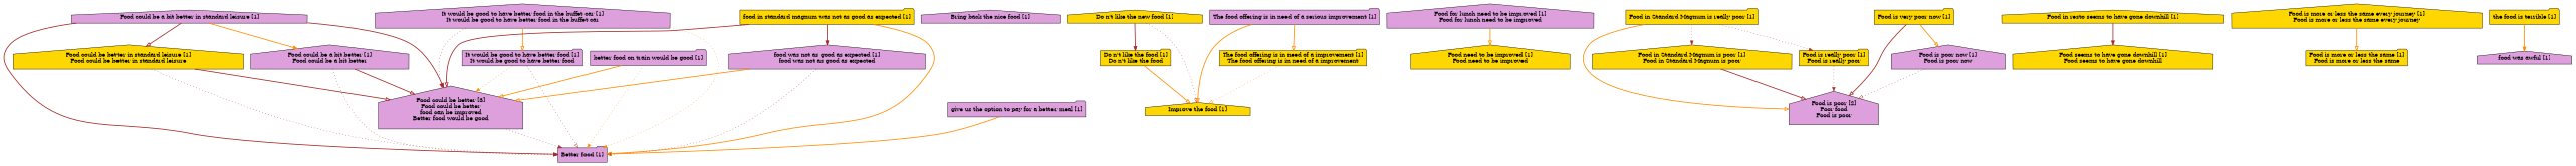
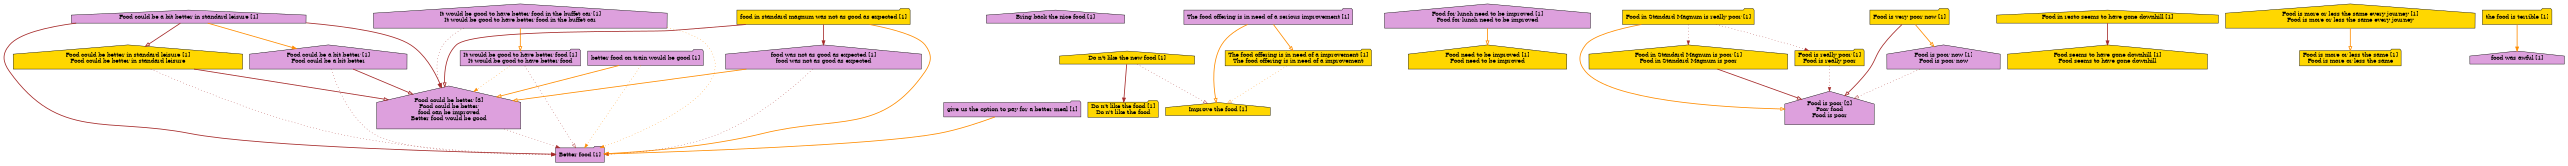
  digraph {
    node [fillcolor=gold shape=house style=filled]
    edge [arrowhead=onormal color=brown style=bold]
    "Better food [1]" [fillcolor=plum shape=folder]
    "Food could be better [3]\nFood could be better\nfood can be improved\nBetter food would be good" [fillcolor=plum]
    "Bring back the nice food [1]" [fillcolor=plum]
    "Do n't like the new food [1]"
    "Do n't like the food [1]\nDo n't like the food" [shape=folder]
    "Improve the food [1]"
    "Food could be a bit better in standard leisure [1]" [fillcolor=plum]
    "Food could be better in standard leisure [1]\nFood could be better in standard leisure"
    "Food could be a bit better [1]\nFood could be a bit better" [fillcolor=plum]
    "Food need to be improved [1]\nFood need to be improved"
    "Food for lunch need to be improved [1]\nFood for lunch need to be improved" [fillcolor=plum]
    "Food in Standard Magnum is really poor [1]" [shape=folder]
    "Food is poor [2]\nPoor food\nFood is poor" [fillcolor=plum]
    "Food in Standard Magnum is poor [1]\nFood in Standard Magnum is poor"
    "Food is really poor [1]\nFood is really poor" [shape=folder]
    "Food in resto seems to have gone downhill [1]"
    "Food seems to have gone downhill [1]\nFood seems to have gone downhill"
    "Food is more or less the same every journey [1]\nFood is more or less the same every journey"
    "Food is more or less the same [1]\nFood is more or less the same" [shape=folder]
    "Food is very poor now [1]" [shape=folder]
    "Food is poor now [1]\nFood is poor now" [fillcolor=plum]
    "It would be good to have better food in the buffet car [1]\nIt would be good to have better food in the buffet car" [fillcolor=plum]
    "It would be good to have better food [1]\nIt would be good to have better food" [fillcolor=plum shape=folder]
    "The food offering is in need of a serious improvement [1]" [fillcolor=plum shape=folder]
    "The food offering is in need of a improvement [1]\nThe food offering is in need of a improvement" [shape=folder]
    "better food on train would be good [1]" [fillcolor=plum shape=folder]
    "food in standard magnum was not as good as expected [1]" [shape=folder]
    "food was not as good as expected [1]\nfood was not as good as expected" [fillcolor=plum]
    "give us the option to pay for a better meal [1]" [fillcolor=plum shape=folder]
    "the food is terrible [1]" [shape=folder]
    "food was awful [1]" [fillcolor=plum]
    "Food could be better [3]\nFood could be better\nfood can be improved\nBetter food would be good" -> "Better food [1]" [arrowhead=normal style=dotted]
    "Do n't like the new food [1]" -> "Do n't like the food [1]\nDo n't like the food" [arrowhead=normal]
    "Do n't like the new food [1]" -> "Improve the food [1]" [style=dotted]
-   "Do n't like the food [1]\nDo n't like the food" -> "Improve the food [1]" [color=darkorange]
    "Food could be a bit better in standard leisure [1]" -> "Better food [1]" [arrowhead=normal]
    "Food could be a bit better in standard leisure [1]" -> "Food could be better [3]\nFood could be better\nfood can be improved\nBetter food would be good" [arrowhead=normal]
    "Food could be a bit better in standard leisure [1]" -> "Food could be better in standard leisure [1]\nFood could be better in standard leisure"
    "Food could be a bit better in standard leisure [1]" -> "Food could be a bit better [1]\nFood could be a bit better" [arrowhead=normal color=darkorange]
    "Food could be better in standard leisure [1]\nFood could be better in standard leisure" -> "Better food [1]" [arrowhead=normal style=dotted]
    "Food could be better in standard leisure [1]\nFood could be better in standard leisure" -> "Food could be better [3]\nFood could be better\nfood can be improved\nBetter food would be good"
    "Food could be a bit better [1]\nFood could be a bit better" -> "Better food [1]" [arrowhead=normal style=dotted]
    "Food could be a bit better [1]\nFood could be a bit better" -> "Food could be better [3]\nFood could be better\nfood can be improved\nBetter food would be good"
    "Food for lunch need to be improved [1]\nFood for lunch need to be improved" -> "Food need to be improved [1]\nFood need to be improved" [color=darkorange]
    "Food in Standard Magnum is really poor [1]" -> "Food is poor [2]\nPoor food\nFood is poor" [color=darkorange]
    "Food in Standard Magnum is really poor [1]" -> "Food in Standard Magnum is poor [1]\nFood in Standard Magnum is poor" [arrowhead=normal style=dotted]
    "Food in Standard Magnum is really poor [1]" -> "Food is really poor [1]\nFood is really poor" [arrowhead=normal style=dotted]
    "Food in Standard Magnum is poor [1]\nFood in Standard Magnum is poor" -> "Food is poor [2]\nPoor food\nFood is poor"
    "Food is really poor [1]\nFood is really poor" -> "Food is poor [2]\nPoor food\nFood is poor" [arrowhead=normal style=dotted]
    "Food in resto seems to have gone downhill [1]" -> "Food seems to have gone downhill [1]\nFood seems to have gone downhill" [arrowhead=normal]
    "Food is more or less the same every journey [1]\nFood is more or less the same every journey" -> "Food is more or less the same [1]\nFood is more or less the same" [color=darkorange]
    "Food is very poor now [1]" -> "Food is poor [2]\nPoor food\nFood is poor"
    "Food is very poor now [1]" -> "Food is poor now [1]\nFood is poor now" [color=darkorange]
    "Food is poor now [1]\nFood is poor now" -> "Food is poor [2]\nPoor food\nFood is poor" [style=dotted]
    "It would be good to have better food in the buffet car [1]\nIt would be good to have better food in the buffet car" -> "Better food [1]" [arrowhead=normal color=darkorange style=dotted]
    "It would be good to have better food in the buffet car [1]\nIt would be good to have better food in the buffet car" -> "Food could be better [3]\nFood could be better\nfood can be improved\nBetter food would be good" [arrowhead=normal style=dotted]
    "It would be good to have better food in the buffet car [1]\nIt would be good to have better food in the buffet car" -> "It would be good to have better food [1]\nIt would be good to have better food" [color=darkorange]
    "It would be good to have better food [1]\nIt would be good to have better food" -> "Better food [1]" [style=dotted]
    "It would be good to have better food [1]\nIt would be good to have better food" -> "Food could be better [3]\nFood could be better\nfood can be improved\nBetter food would be good" [arrowhead=normal color=darkorange style=dotted]
    "The food offering is in need of a serious improvement [1]" -> "Improve the food [1]" [color=darkorange]
    "The food offering is in need of a serious improvement [1]" -> "The food offering is in need of a improvement [1]\nThe food offering is in need of a improvement" [color=darkorange]
    "The food offering is in need of a improvement [1]\nThe food offering is in need of a improvement" -> "Improve the food [1]" [color=darkorange style=dotted]
    "better food on train would be good [1]" -> "Better food [1]" [arrowhead=normal color=darkorange style=dotted]
    "better food on train would be good [1]" -> "Food could be better [3]\nFood could be better\nfood can be improved\nBetter food would be good" [color=darkorange]
    "food in standard magnum was not as good as expected [1]" -> "Better food [1]" [color=darkorange]
    "food in standard magnum was not as good as expected [1]" -> "Food could be better [3]\nFood could be better\nfood can be improved\nBetter food would be good"
    "food in standard magnum was not as good as expected [1]" -> "food was not as good as expected [1]\nfood was not as good as expected" [arrowhead=normal]
    "food was not as good as expected [1]\nfood was not as good as expected" -> "Better food [1]" [arrowhead=normal style=dotted]
    "food was not as good as expected [1]\nfood was not as good as expected" -> "Food could be better [3]\nFood could be better\nfood can be improved\nBetter food would be good" [color=darkorange]
    "give us the option to pay for a better meal [1]" -> "Better food [1]" [color=darkorange]
    "the food is terrible [1]" -> "food was awful [1]" [arrowhead=normal color=darkorange]
  }
